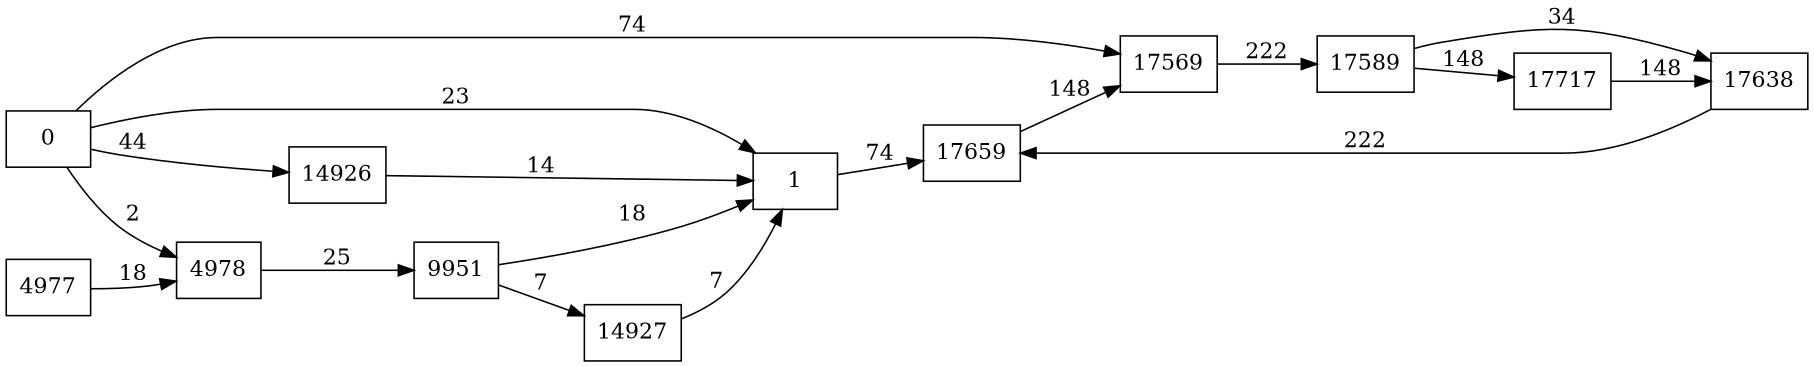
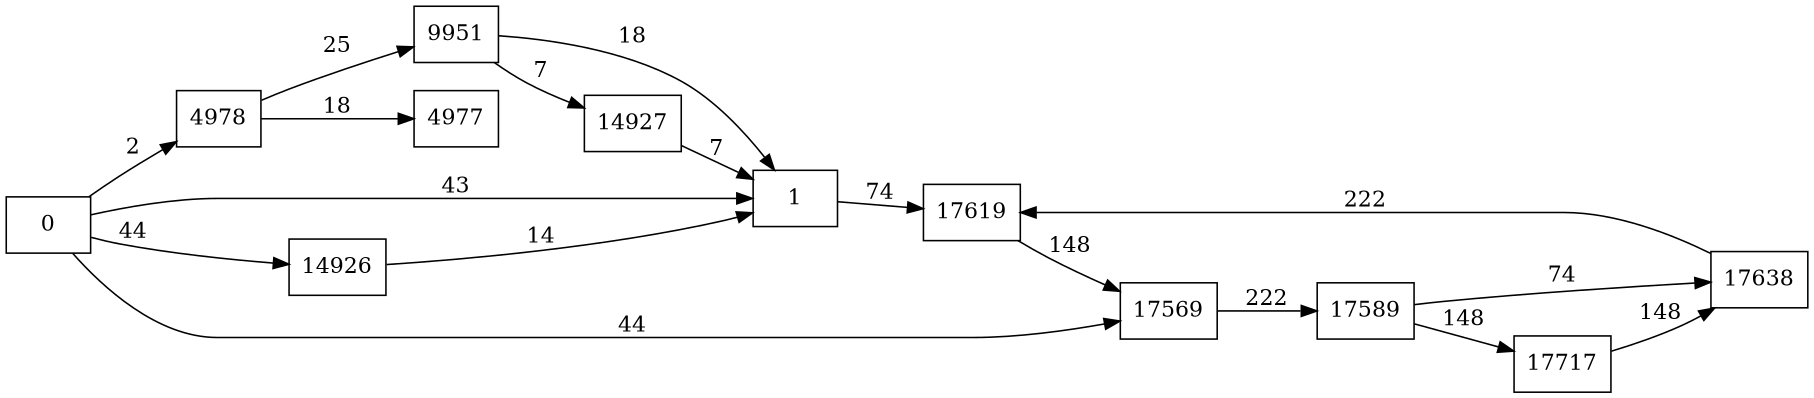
  digraph {
    rankdir=LR
    node [shape=rectangle]
    4977
    4978
    9951
    14927
    1
-   17659
+   17659 [label=17619]
    14926
    17569
    17589
    17638
    17717
    0
-   4977 -> 4978 [label=18]
+   4978 -> 4977 [label=18]
    4978 -> 9951 [label=25]
    9951 -> 14927 [label=7]
    9951 -> 1 [label=18]
    14927 -> 1 [label=7]
    1 -> 17659 [label=74]
    17659 -> 17569 [label=148]
    14926 -> 1 [label=14]
    17569 -> 17589 [label=222]
-   17589 -> 17638 [label=34]
+   17589 -> 17638 [label=74]
    17589 -> 17717 [label=148]
    17638 -> 17659 [label=222]
    17717 -> 17638 [label=148]
    0 -> 4978 [label=2]
-   0 -> 1 [label=23]
+   0 -> 1 [label=43]
    0 -> 14926 [label=44]
-   0 -> 17569 [label=74]
+   0 -> 17569 [label=44]
  }
